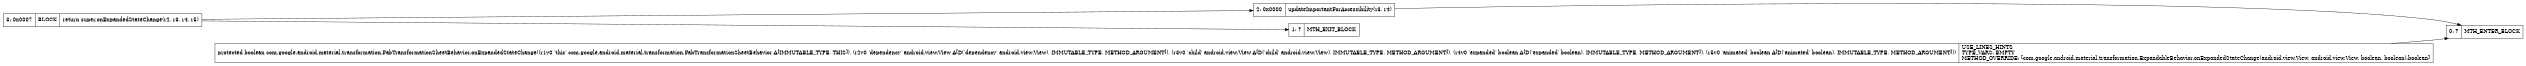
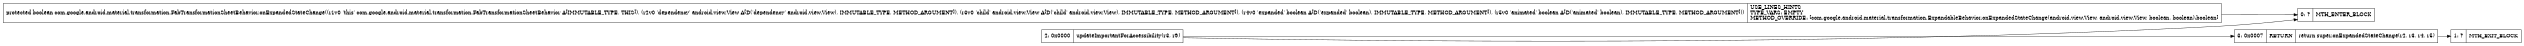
  digraph {
    rankdir=LR
    node [shape=record]
    n1 [label="{0\:\ ?|MTH_ENTER_BLOCK\l}"]
-   n2 [label="{2\:\ 0x0000|updateImportantForAccessibility(r3, r4)\l}"]
-   n3 [label="{3\:\ 0x0007|BLOCK\l|return super.onExpandedStateChange(r2, r3, r4, r5)\l}"]
+   n2 [label="{2\:\ 0x0000|updateImportantForAccessibility(r3, r9)\l}"]
+   n3 [label="{3\:\ 0x0007|RETURN\l|return super.onExpandedStateChange(r2, r3, r4, r5)\l}"]
    n4 [label="{1\:\ ?|MTH_EXIT_BLOCK\l}"]
    n5 [label="{protected boolean com.google.android.material.transformation.FabTransformationSheetBehavior.onExpandedStateChange((r1v0 'this' com.google.android.material.transformation.FabTransformationSheetBehavior A[IMMUTABLE_TYPE, THIS]), (r2v0 'dependency' android.view.View A[D('dependency' android.view.View), IMMUTABLE_TYPE, METHOD_ARGUMENT]), (r3v0 'child' android.view.View A[D('child' android.view.View), IMMUTABLE_TYPE, METHOD_ARGUMENT]), (r4v0 'expanded' boolean A[D('expanded' boolean), IMMUTABLE_TYPE, METHOD_ARGUMENT]), (r5v0 'animated' boolean A[D('animated' boolean), IMMUTABLE_TYPE, METHOD_ARGUMENT]))  | USE_LINES_HINTS\lTYPE_VARS: EMPTY\lMETHOD_OVERRIDE: [com.google.android.material.transformation.ExpandableBehavior.onExpandedStateChange(android.view.View, android.view.View, boolean, boolean):boolean]\l}"]
    n2 -> n1
-   n3 -> n2
+   n2 -> n3
    n3 -> n4
    n5 -> n1
  }
